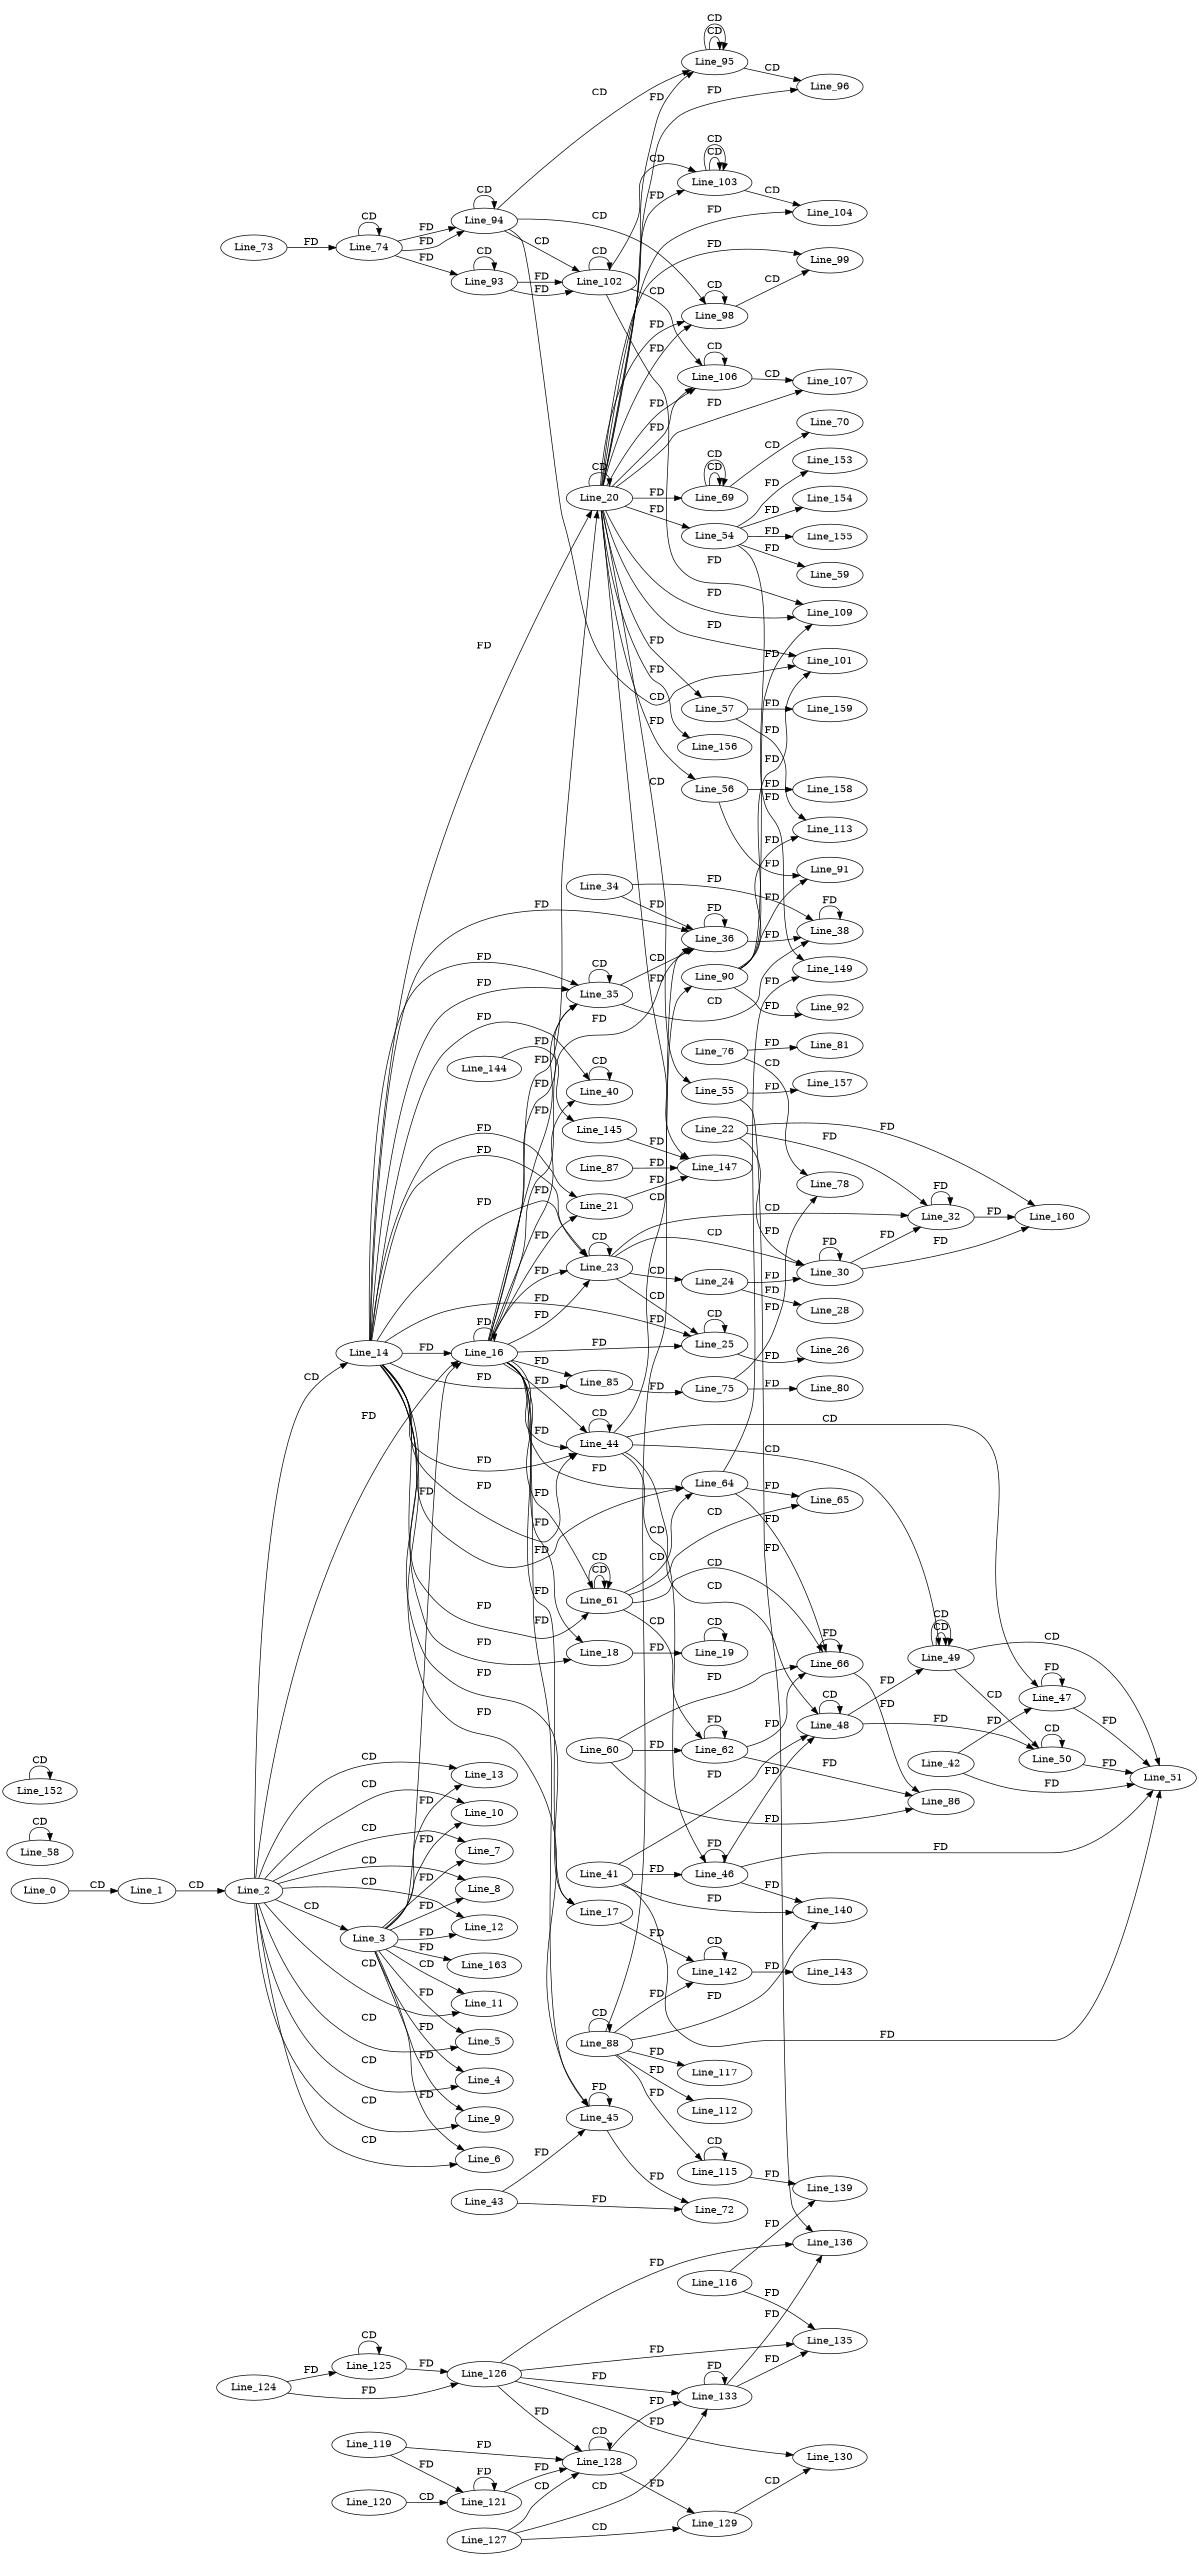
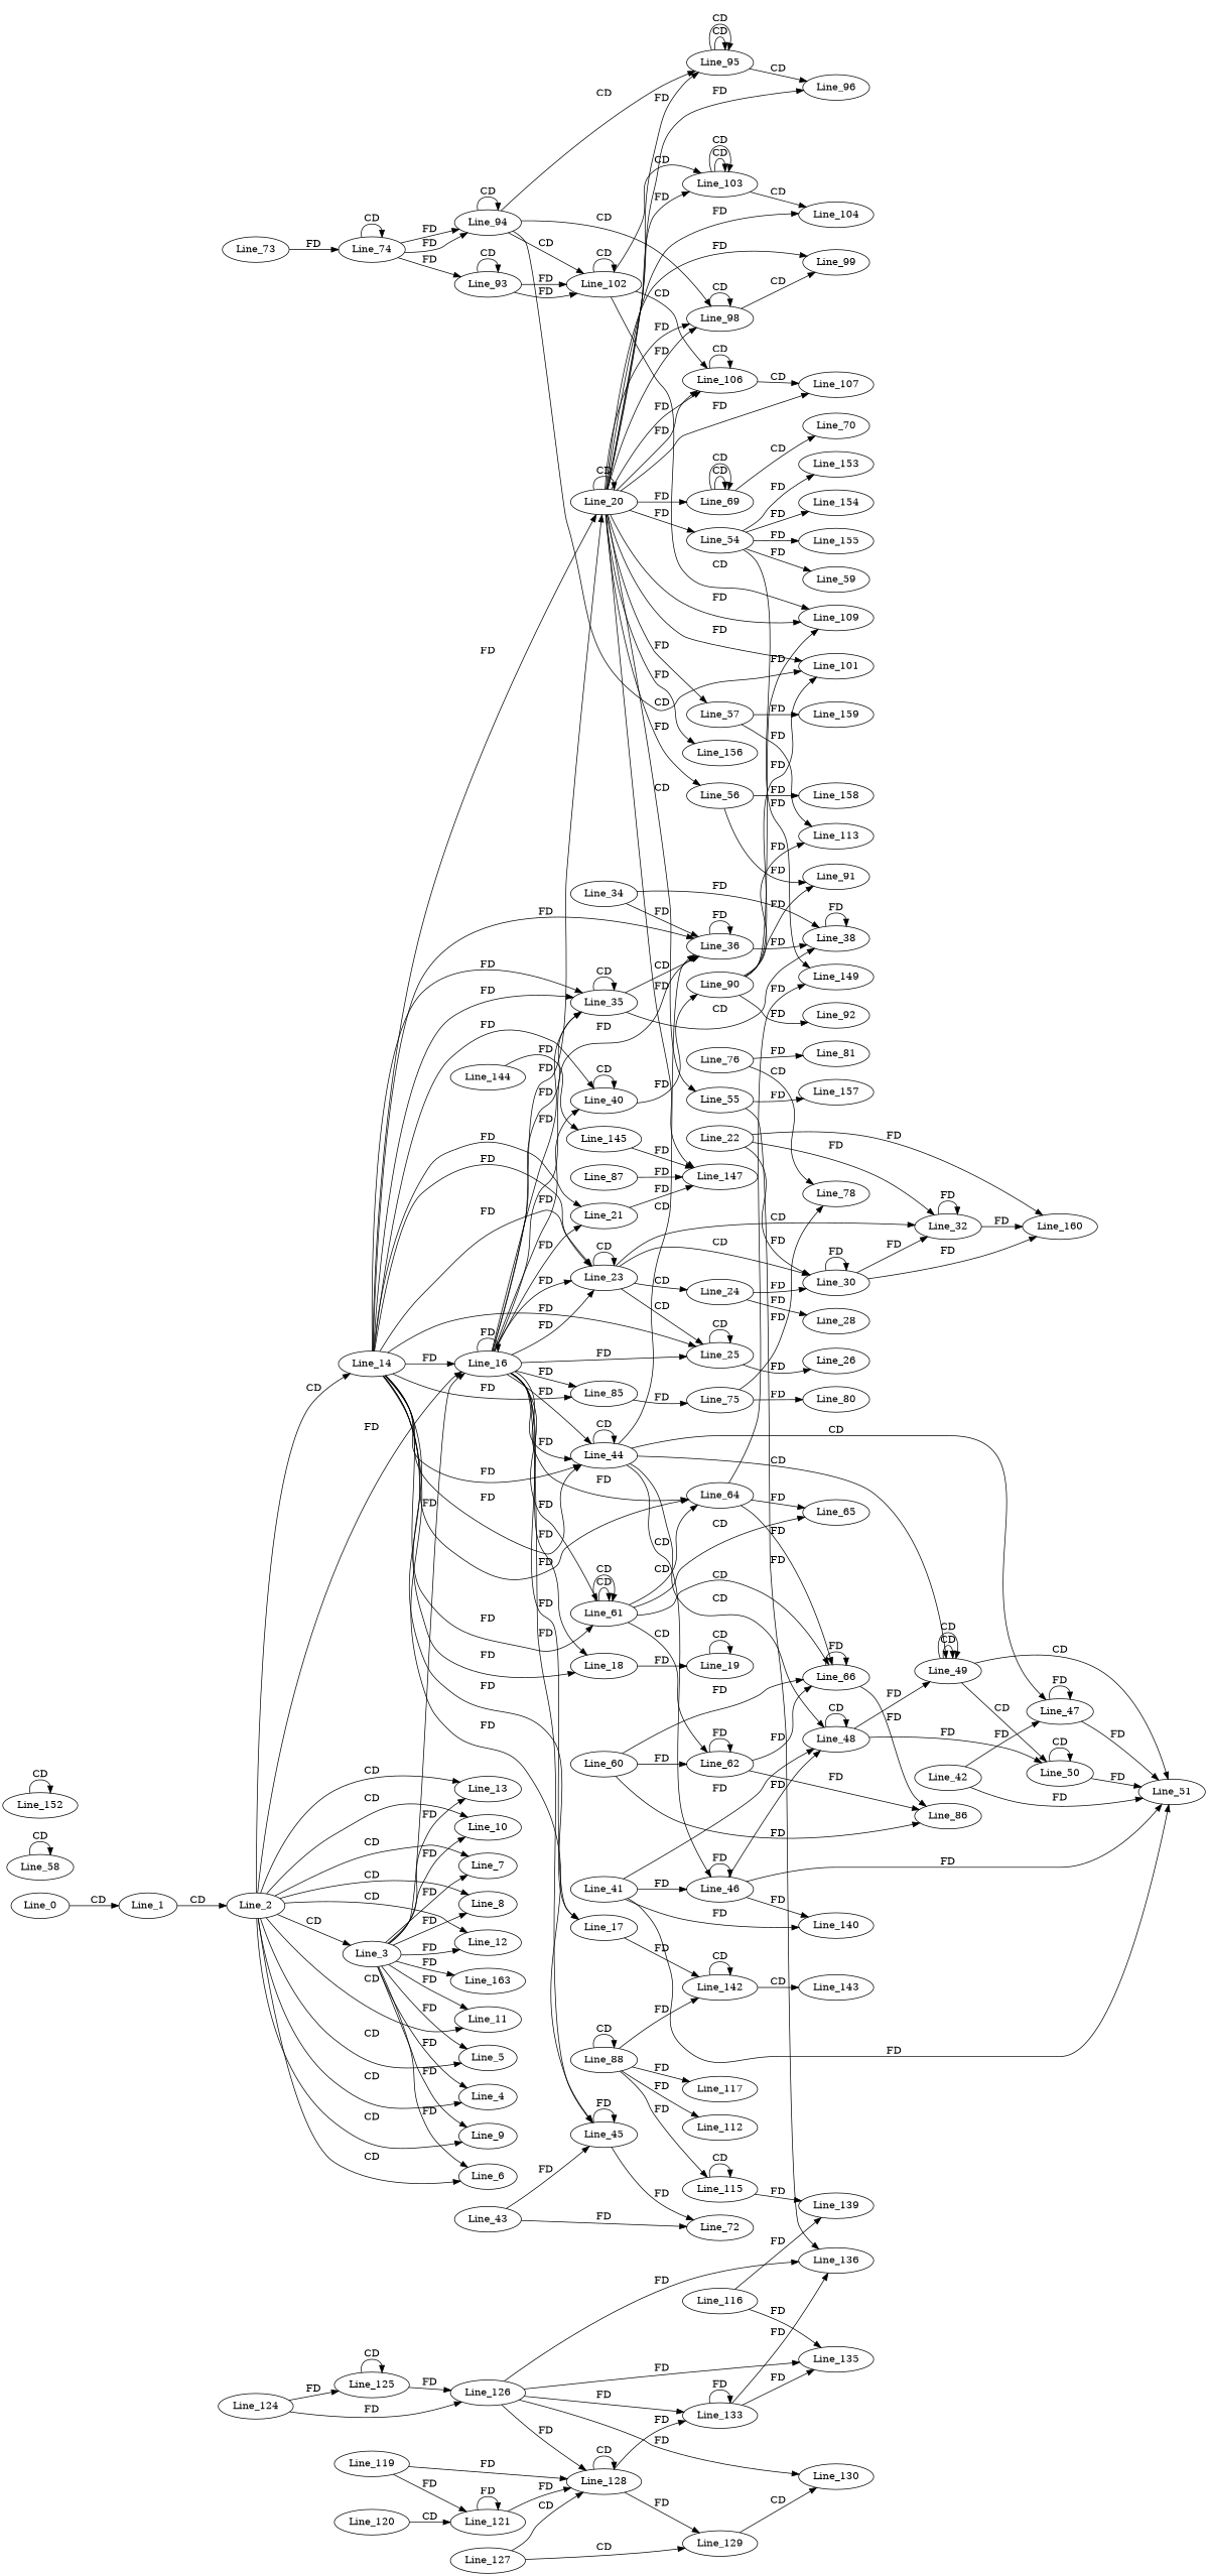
  digraph {
    rankdir=LR
    Line_0
    Line_1
    Line_2
    Line_3
    Line_4
    Line_5
    Line_6
    Line_7
    Line_8
    Line_9
    Line_10
    Line_11
    Line_12
    Line_13
    Line_14
    Line_16
    Line_163
    Line_17
    Line_18
    Line_20
    Line_21
    Line_23
    Line_25
    Line_35
    Line_36
    Line_40
    Line_44
    Line_45
    Line_61
    Line_64
    Line_85
    Line_142
    Line_19
    Line_54
    Line_55
    Line_56
    Line_57
    Line_69
    Line_95
    Line_96
    Line_98
    Line_99
    Line_101
    Line_103
    Line_104
    Line_106
    Line_107
    Line_109
    Line_147
    Line_156
    Line_24
    Line_30
    Line_32
    Line_26
    Line_38
    Line_46
    Line_47
    Line_48
    Line_49
    Line_72
    Line_62
    Line_65
    Line_66
    Line_149
    Line_75
    Line_143
    Line_59
    Line_153
    Line_154
    Line_155
    Line_136
    Line_157
    Line_91
    Line_158
    Line_113
    Line_159
    Line_70
    Line_78
    Line_80
    Line_28
    Line_160
    Line_22
    Line_34
    Line_51
    Line_140
    Line_50
    Line_43
    Line_41
    Line_42
    Line_58
    Line_86
    Line_60
    Line_74
    Line_93
    Line_94
    Line_102
    Line_73
    Line_76
    Line_81
    Line_88
    Line_90
    Line_112
    Line_115
    Line_117
    Line_92
    Line_139
    Line_120
    Line_121
    Line_128
    Line_133
    Line_129
    Line_119
    Line_125
    Line_126
    Line_130
    Line_135
    Line_124
    Line_127
    Line_116
    Line_144
    Line_145
    Line_87
    Line_152
    Line_0 -> Line_1 [label=CD]
    Line_1 -> Line_2 [label=CD]
    Line_2 -> Line_3 [label=CD]
    Line_2 -> Line_4 [label=CD]
    Line_2 -> Line_5 [label=CD]
    Line_2 -> Line_6 [label=CD]
    Line_2 -> Line_7 [label=CD]
    Line_2 -> Line_8 [label=CD]
    Line_2 -> Line_9 [label=CD]
    Line_2 -> Line_10 [label=CD]
    Line_2 -> Line_11 [label=CD]
    Line_2 -> Line_12 [label=CD]
    Line_2 -> Line_13 [label=CD]
    Line_2 -> Line_14 [label=CD]
    Line_2 -> Line_16 [label=FD]
    Line_3 -> Line_4 [label=FD]
    Line_3 -> Line_5 [label=FD]
    Line_3 -> Line_6 [label=FD]
    Line_3 -> Line_7 [label=FD]
    Line_3 -> Line_8 [label=FD]
    Line_3 -> Line_9 [label=FD]
    Line_3 -> Line_10 [label=FD]
-   Line_3 -> Line_11 [label=CD]
+   Line_3 -> Line_11 [label=FD]
    Line_3 -> Line_12 [label=FD]
    Line_3 -> Line_13 [label=FD]
    Line_3 -> Line_16 [label=FD]
    Line_3 -> Line_163 [label=FD]
    Line_14 -> Line_16 [label=FD]
    Line_14 -> Line_17 [label=FD]
    Line_14 -> Line_18 [label=FD]
    Line_14 -> Line_20 [label=FD]
    Line_14 -> Line_21 [label=FD]
    Line_14 -> Line_23 [label=FD]
    Line_14 -> Line_23 [label=FD]
    Line_14 -> Line_25 [label=FD]
    Line_14 -> Line_35 [label=FD]
    Line_14 -> Line_35 [label=FD]
    Line_14 -> Line_36 [label=FD]
    Line_14 -> Line_40 [label=FD]
    Line_14 -> Line_44 [label=FD]
    Line_14 -> Line_44 [label=FD]
    Line_14 -> Line_45 [label=FD]
    Line_14 -> Line_61 [label=FD]
    Line_14 -> Line_64 [label=FD]
    Line_14 -> Line_85 [label=FD]
    Line_16 -> Line_16 [label=FD]
    Line_16 -> Line_17 [label=FD]
    Line_16 -> Line_18 [label=FD]
    Line_16 -> Line_20 [label=FD]
    Line_16 -> Line_21 [label=FD]
    Line_16 -> Line_23 [label=FD]
    Line_16 -> Line_23 [label=FD]
    Line_16 -> Line_25 [label=FD]
    Line_16 -> Line_35 [label=FD]
    Line_16 -> Line_35 [label=FD]
    Line_16 -> Line_36 [label=FD]
    Line_16 -> Line_40 [label=FD]
    Line_16 -> Line_44 [label=FD]
    Line_16 -> Line_44 [label=FD]
    Line_16 -> Line_45 [label=FD]
    Line_16 -> Line_61 [label=FD]
    Line_16 -> Line_64 [label=FD]
    Line_16 -> Line_85 [label=FD]
    Line_17 -> Line_142 [label=FD]
    Line_18 -> Line_19 [label=FD]
    Line_20 -> Line_20 [label=CD]
    Line_20 -> Line_54 [label=FD]
    Line_20 -> Line_55 [label=CD]
    Line_20 -> Line_56 [label=FD]
    Line_20 -> Line_57 [label=FD]
    Line_20 -> Line_69 [label=FD]
    Line_20 -> Line_95 [label=FD]
    Line_20 -> Line_96 [label=FD]
    Line_20 -> Line_98 [label=FD]
    Line_20 -> Line_98 [label=FD]
    Line_20 -> Line_99 [label=FD]
    Line_20 -> Line_101 [label=FD]
    Line_20 -> Line_103 [label=FD]
    Line_20 -> Line_104 [label=FD]
    Line_20 -> Line_106 [label=FD]
    Line_20 -> Line_106 [label=FD]
    Line_20 -> Line_107 [label=FD]
    Line_20 -> Line_109 [label=FD]
    Line_20 -> Line_147 [label=FD]
    Line_20 -> Line_156 [label=FD]
    Line_21 -> Line_147 [label=FD]
    Line_23 -> Line_23 [label=CD]
    Line_23 -> Line_25 [label=CD]
    Line_23 -> Line_24 [label=CD]
    Line_23 -> Line_30 [label=CD]
    Line_23 -> Line_32 [label=CD]
    Line_25 -> Line_25 [label=CD]
    Line_25 -> Line_26 [label=FD]
    Line_35 -> Line_35 [label=CD]
    Line_35 -> Line_36 [label=CD]
    Line_35 -> Line_38 [label=CD]
    Line_36 -> Line_36 [label=FD]
    Line_36 -> Line_38 [label=FD]
    Line_40 -> Line_40 [label=CD]
    Line_44 -> Line_36 [label=CD]
    Line_44 -> Line_44 [label=CD]
    Line_44 -> Line_46 [label=CD]
    Line_44 -> Line_47 [label=CD]
    Line_44 -> Line_48 [label=CD]
    Line_44 -> Line_49 [label=CD]
    Line_45 -> Line_45 [label=FD]
    Line_45 -> Line_72 [label=FD]
    Line_61 -> Line_61 [label=CD]
    Line_61 -> Line_61 [label=CD]
    Line_61 -> Line_64 [label=CD]
    Line_61 -> Line_62 [label=CD]
    Line_61 -> Line_65 [label=CD]
    Line_61 -> Line_66 [label=CD]
    Line_64 -> Line_65 [label=FD]
    Line_64 -> Line_66 [label=FD]
    Line_64 -> Line_149 [label=FD]
    Line_85 -> Line_75 [label=FD]
    Line_142 -> Line_142 [label=CD]
-   Line_142 -> Line_143 [label=FD]
+   Line_142 -> Line_143 [label=CD]
    Line_19 -> Line_19 [label=CD]
    Line_54 -> Line_149 [label=FD]
    Line_54 -> Line_59 [label=FD]
    Line_54 -> Line_153 [label=FD]
    Line_54 -> Line_154 [label=FD]
    Line_54 -> Line_155 [label=FD]
    Line_55 -> Line_136 [label=FD]
    Line_55 -> Line_157 [label=FD]
    Line_56 -> Line_91 [label=FD]
    Line_56 -> Line_158 [label=FD]
    Line_57 -> Line_113 [label=FD]
    Line_57 -> Line_159 [label=FD]
    Line_69 -> Line_69 [label=CD]
    Line_69 -> Line_69 [label=CD]
    Line_69 -> Line_70 [label=CD]
    Line_95 -> Line_95 [label=CD]
    Line_95 -> Line_95 [label=CD]
    Line_95 -> Line_96 [label=CD]
    Line_98 -> Line_98 [label=CD]
    Line_98 -> Line_99 [label=CD]
    Line_103 -> Line_103 [label=CD]
    Line_103 -> Line_103 [label=CD]
    Line_103 -> Line_104 [label=CD]
    Line_106 -> Line_106 [label=CD]
    Line_106 -> Line_107 [label=CD]
    Line_24 -> Line_30 [label=FD]
    Line_24 -> Line_28 [label=FD]
    Line_30 -> Line_30 [label=FD]
    Line_30 -> Line_32 [label=FD]
    Line_30 -> Line_160 [label=FD]
    Line_32 -> Line_32 [label=FD]
    Line_32 -> Line_160 [label=FD]
    Line_38 -> Line_38 [label=FD]
    Line_46 -> Line_46 [label=FD]
    Line_46 -> Line_48 [label=FD]
    Line_46 -> Line_51 [label=FD]
    Line_46 -> Line_140 [label=FD]
    Line_47 -> Line_47 [label=FD]
    Line_47 -> Line_51 [label=FD]
    Line_48 -> Line_48 [label=CD]
    Line_48 -> Line_49 [label=FD]
    Line_48 -> Line_50 [label=FD]
    Line_49 -> Line_49 [label=CD]
    Line_49 -> Line_49 [label=CD]
    Line_49 -> Line_51 [label=CD]
    Line_49 -> Line_50 [label=CD]
    Line_62 -> Line_62 [label=FD]
    Line_62 -> Line_66 [label=FD]
    Line_62 -> Line_86 [label=FD]
    Line_66 -> Line_66 [label=FD]
    Line_66 -> Line_86 [label=FD]
    Line_75 -> Line_78 [label=FD]
    Line_75 -> Line_80 [label=FD]
    Line_22 -> Line_30 [label=FD]
    Line_22 -> Line_32 [label=FD]
    Line_22 -> Line_160 [label=FD]
    Line_34 -> Line_36 [label=FD]
    Line_34 -> Line_38 [label=FD]
    Line_50 -> Line_51 [label=FD]
    Line_50 -> Line_50 [label=CD]
    Line_43 -> Line_45 [label=FD]
    Line_43 -> Line_72 [label=FD]
    Line_41 -> Line_46 [label=FD]
    Line_41 -> Line_48 [label=FD]
    Line_41 -> Line_51 [label=FD]
    Line_41 -> Line_140 [label=FD]
    Line_42 -> Line_47 [label=FD]
    Line_42 -> Line_51 [label=FD]
    Line_58 -> Line_58 [label=CD]
    Line_60 -> Line_62 [label=FD]
    Line_60 -> Line_66 [label=FD]
    Line_60 -> Line_86 [label=FD]
    Line_74 -> Line_74 [label=CD]
    Line_74 -> Line_93 [label=FD]
    Line_74 -> Line_94 [label=FD]
    Line_74 -> Line_94 [label=FD]
    Line_93 -> Line_93 [label=CD]
    Line_93 -> Line_102 [label=FD]
    Line_93 -> Line_102 [label=FD]
    Line_94 -> Line_95 [label=CD]
    Line_94 -> Line_98 [label=CD]
    Line_94 -> Line_101 [label=CD]
    Line_94 -> Line_94 [label=CD]
    Line_94 -> Line_102 [label=CD]
    Line_102 -> Line_103 [label=CD]
    Line_102 -> Line_106 [label=CD]
-   Line_102 -> Line_109 [label=FD]
+   Line_102 -> Line_109 [label=CD]
    Line_102 -> Line_102 [label=CD]
    Line_73 -> Line_74 [label=FD]
    Line_76 -> Line_78 [label=CD]
    Line_76 -> Line_81 [label=FD]
    Line_88 -> Line_142 [label=FD]
-   Line_88 -> Line_140 [label=FD]
    Line_88 -> Line_88 [label=CD]
-   Line_88 -> Line_90 [label=FD]
+   Line_40 -> Line_90 [label=FD]
    Line_88 -> Line_112 [label=FD]
    Line_88 -> Line_115 [label=FD]
    Line_88 -> Line_117 [label=FD]
    Line_90 -> Line_101 [label=FD]
    Line_90 -> Line_109 [label=FD]
    Line_90 -> Line_91 [label=FD]
    Line_90 -> Line_113 [label=FD]
    Line_90 -> Line_92 [label=FD]
    Line_115 -> Line_115 [label=CD]
    Line_115 -> Line_139 [label=FD]
    Line_120 -> Line_121 [label=CD]
    Line_121 -> Line_121 [label=FD]
    Line_121 -> Line_128 [label=FD]
    Line_128 -> Line_128 [label=CD]
    Line_128 -> Line_133 [label=FD]
    Line_128 -> Line_129 [label=FD]
    Line_133 -> Line_136 [label=FD]
    Line_133 -> Line_133 [label=FD]
    Line_133 -> Line_135 [label=FD]
    Line_129 -> Line_130 [label=CD]
    Line_119 -> Line_121 [label=FD]
    Line_119 -> Line_128 [label=FD]
    Line_125 -> Line_125 [label=CD]
    Line_125 -> Line_126 [label=FD]
    Line_126 -> Line_136 [label=FD]
    Line_126 -> Line_128 [label=FD]
    Line_126 -> Line_133 [label=FD]
    Line_126 -> Line_130 [label=FD]
    Line_126 -> Line_135 [label=FD]
    Line_124 -> Line_125 [label=FD]
    Line_124 -> Line_126 [label=FD]
    Line_127 -> Line_128 [label=CD]
-   Line_127 -> Line_133 [label=CD]
    Line_127 -> Line_129 [label=CD]
    Line_116 -> Line_139 [label=FD]
    Line_116 -> Line_135 [label=FD]
    Line_144 -> Line_145 [label=FD]
    Line_145 -> Line_147 [label=FD]
    Line_87 -> Line_147 [label=FD]
    Line_152 -> Line_152 [label=CD]
  }
